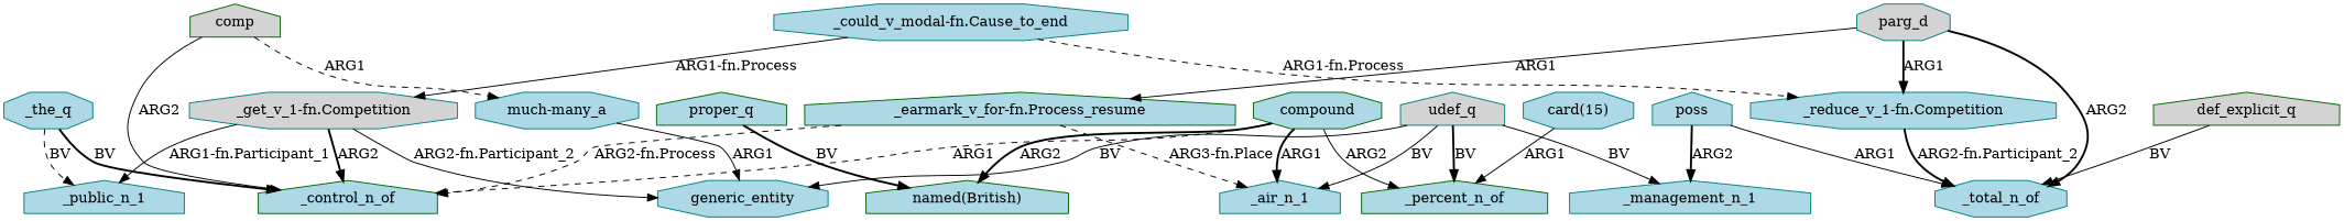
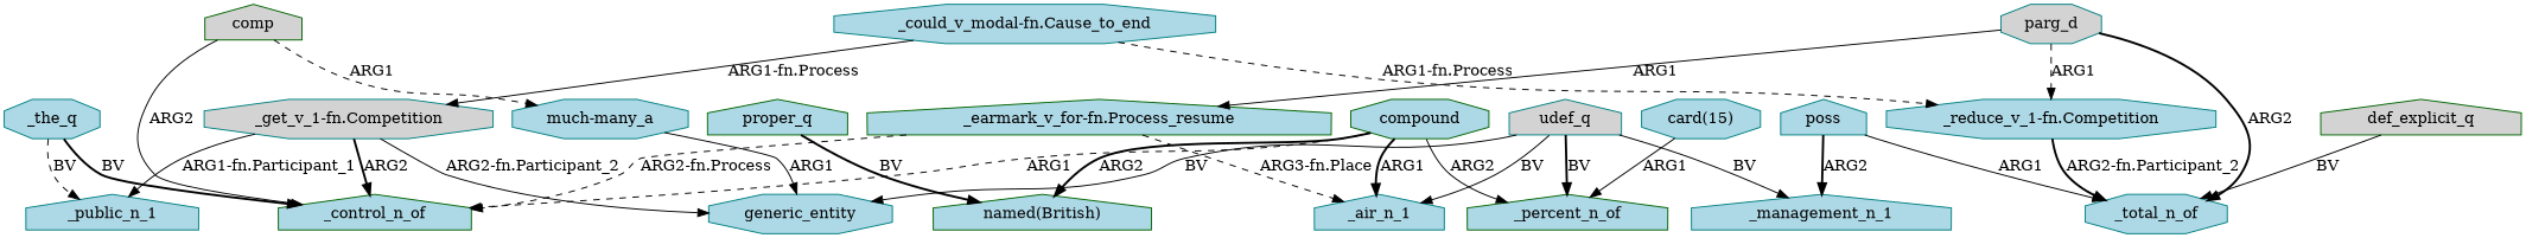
  digraph {
    node [color=teal fillcolor=lightblue shape=house style=filled]
    edge [style=solid]
    proper_q [color=darkgreen]
    "named(British)" [color=darkgreen]
    def_explicit_q [color=darkgreen fillcolor=lightgrey]
    _total_n_of [shape=octagon]
    "_reduce_v_1-fn.Competition" [shape=octagon]
    comp [color=darkgreen fillcolor=lightgrey]
    _control_n_of [color=darkgreen]
    "much-many_a" [shape=octagon]
    generic_entity [shape=octagon]
    "_get_v_1-fn.Competition" [fillcolor=lightgrey shape=octagon]
    _public_n_1
    compound [color=darkgreen shape=octagon]
    _air_n_1
    _percent_n_of [color=darkgreen]
    udef_q [fillcolor=lightgrey]
    _management_n_1
    "_could_v_modal-fn.Cause_to_end" [shape=octagon]
    "_earmark_v_for-fn.Process_resume" [color=darkgreen]
    parg_d [fillcolor=lightgrey shape=octagon]
    _the_q [shape=octagon]
    "card(15)" [shape=octagon]
    poss
    proper_q -> "named(British)" [label=BV style=bold]
    def_explicit_q -> _total_n_of [label=BV]
    "_reduce_v_1-fn.Competition" -> _total_n_of [label="ARG2-fn.Participant_2" style=bold]
    comp -> _control_n_of [label=ARG2]
    comp -> "much-many_a" [label=ARG1 style=dashed]
    "much-many_a" -> generic_entity [label=ARG1]
    "_get_v_1-fn.Competition" -> _control_n_of [label=ARG2 style=bold]
    "_get_v_1-fn.Competition" -> generic_entity [label="ARG2-fn.Participant_2"]
    "_get_v_1-fn.Competition" -> _public_n_1 [label="ARG1-fn.Participant_1"]
    compound -> "named(British)" [label=ARG2 style=bold]
    compound -> _control_n_of [label=ARG1 style=dashed]
    compound -> _air_n_1 [label=ARG1 style=bold]
    compound -> _percent_n_of [label=ARG2]
    udef_q -> generic_entity [label=BV]
    udef_q -> _air_n_1 [label=BV]
    udef_q -> _percent_n_of [label=BV style=bold]
    udef_q -> _management_n_1 [label=BV]
    "_could_v_modal-fn.Cause_to_end" -> "_reduce_v_1-fn.Competition" [label="ARG1-fn.Process" style=dashed]
    "_could_v_modal-fn.Cause_to_end" -> "_get_v_1-fn.Competition" [label="ARG1-fn.Process"]
    "_earmark_v_for-fn.Process_resume" -> _control_n_of [label="ARG2-fn.Process" style=dashed]
    "_earmark_v_for-fn.Process_resume" -> _air_n_1 [label="ARG3-fn.Place" style=dashed]
    parg_d -> _total_n_of [label=ARG2 style=bold]
-   parg_d -> "_reduce_v_1-fn.Competition" [label=ARG1 style=bold]
+   parg_d -> "_reduce_v_1-fn.Competition" [label=ARG1 style=dashed]
    parg_d -> "_earmark_v_for-fn.Process_resume" [label=ARG1]
    _the_q -> _control_n_of [label=BV style=bold]
    _the_q -> _public_n_1 [label=BV style=dashed]
    "card(15)" -> _percent_n_of [label=ARG1]
    poss -> _total_n_of [label=ARG1]
    poss -> _management_n_1 [label=ARG2 style=bold]
  }
